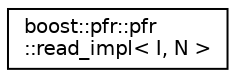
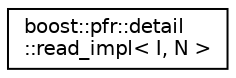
  digraph {
    rankdir=TB
-   n1 [color=black fillcolor=white fontname=Helvetica fontsize=10 height=0.2 label="boost::pfr::pfr\l::read_impl\< I, N \>" shape=record style=filled width=0.4]
+   n1 [color=black fillcolor=white fontname=Helvetica fontsize=10 height=0.2 label="boost::pfr::detail\l::read_impl\< I, N \>" shape=record style=filled width=0.4]
  }
